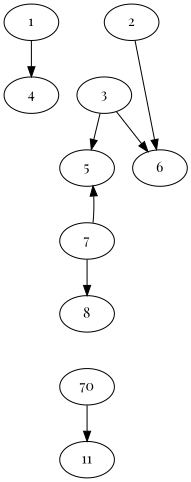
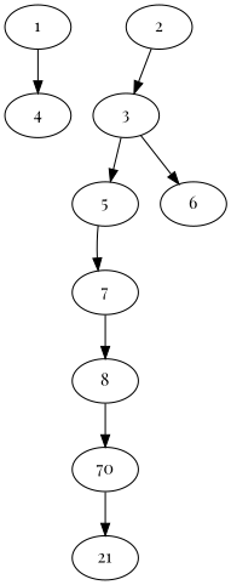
  digraph {
    fontname="Playfair Display"
    node [fontname="Playfair Display"]
    edge [fontname="Playfair Display"]
    1 [alpha=0.18 expect_size=5501097432450072576]
    4 [alpha=0.04 expect_size=8894207042384976]
    2 [alpha=0.05 expect_size=65307834193182416]
    3 [alpha=0.02 expect_size=260571595297247168]
    5 [alpha=0.20 expect_size=175907238756281745408]
    6 [alpha=0.14 expect_size=25144049809275740]
    7 [alpha=0.08 expect_size=48831091538411024]
    8 [alpha=0.10 expect_size=67246020314583112]
    n9 [alpha=0.07 expect_size=173620778320294576128 label=70]
-   11 [alpha=0.17 expect_size=243538456348987808]
+   11 [alpha=0.17 expect_size=243538456348987808 label=21]
    1 -> 4
-   2 -> 6
+   2 -> 3
    3 -> 5
    3 -> 6
-   7 -> 5
+   5 -> 7
    7 -> 8
+   8 -> n9
    n9 -> 11
  }
